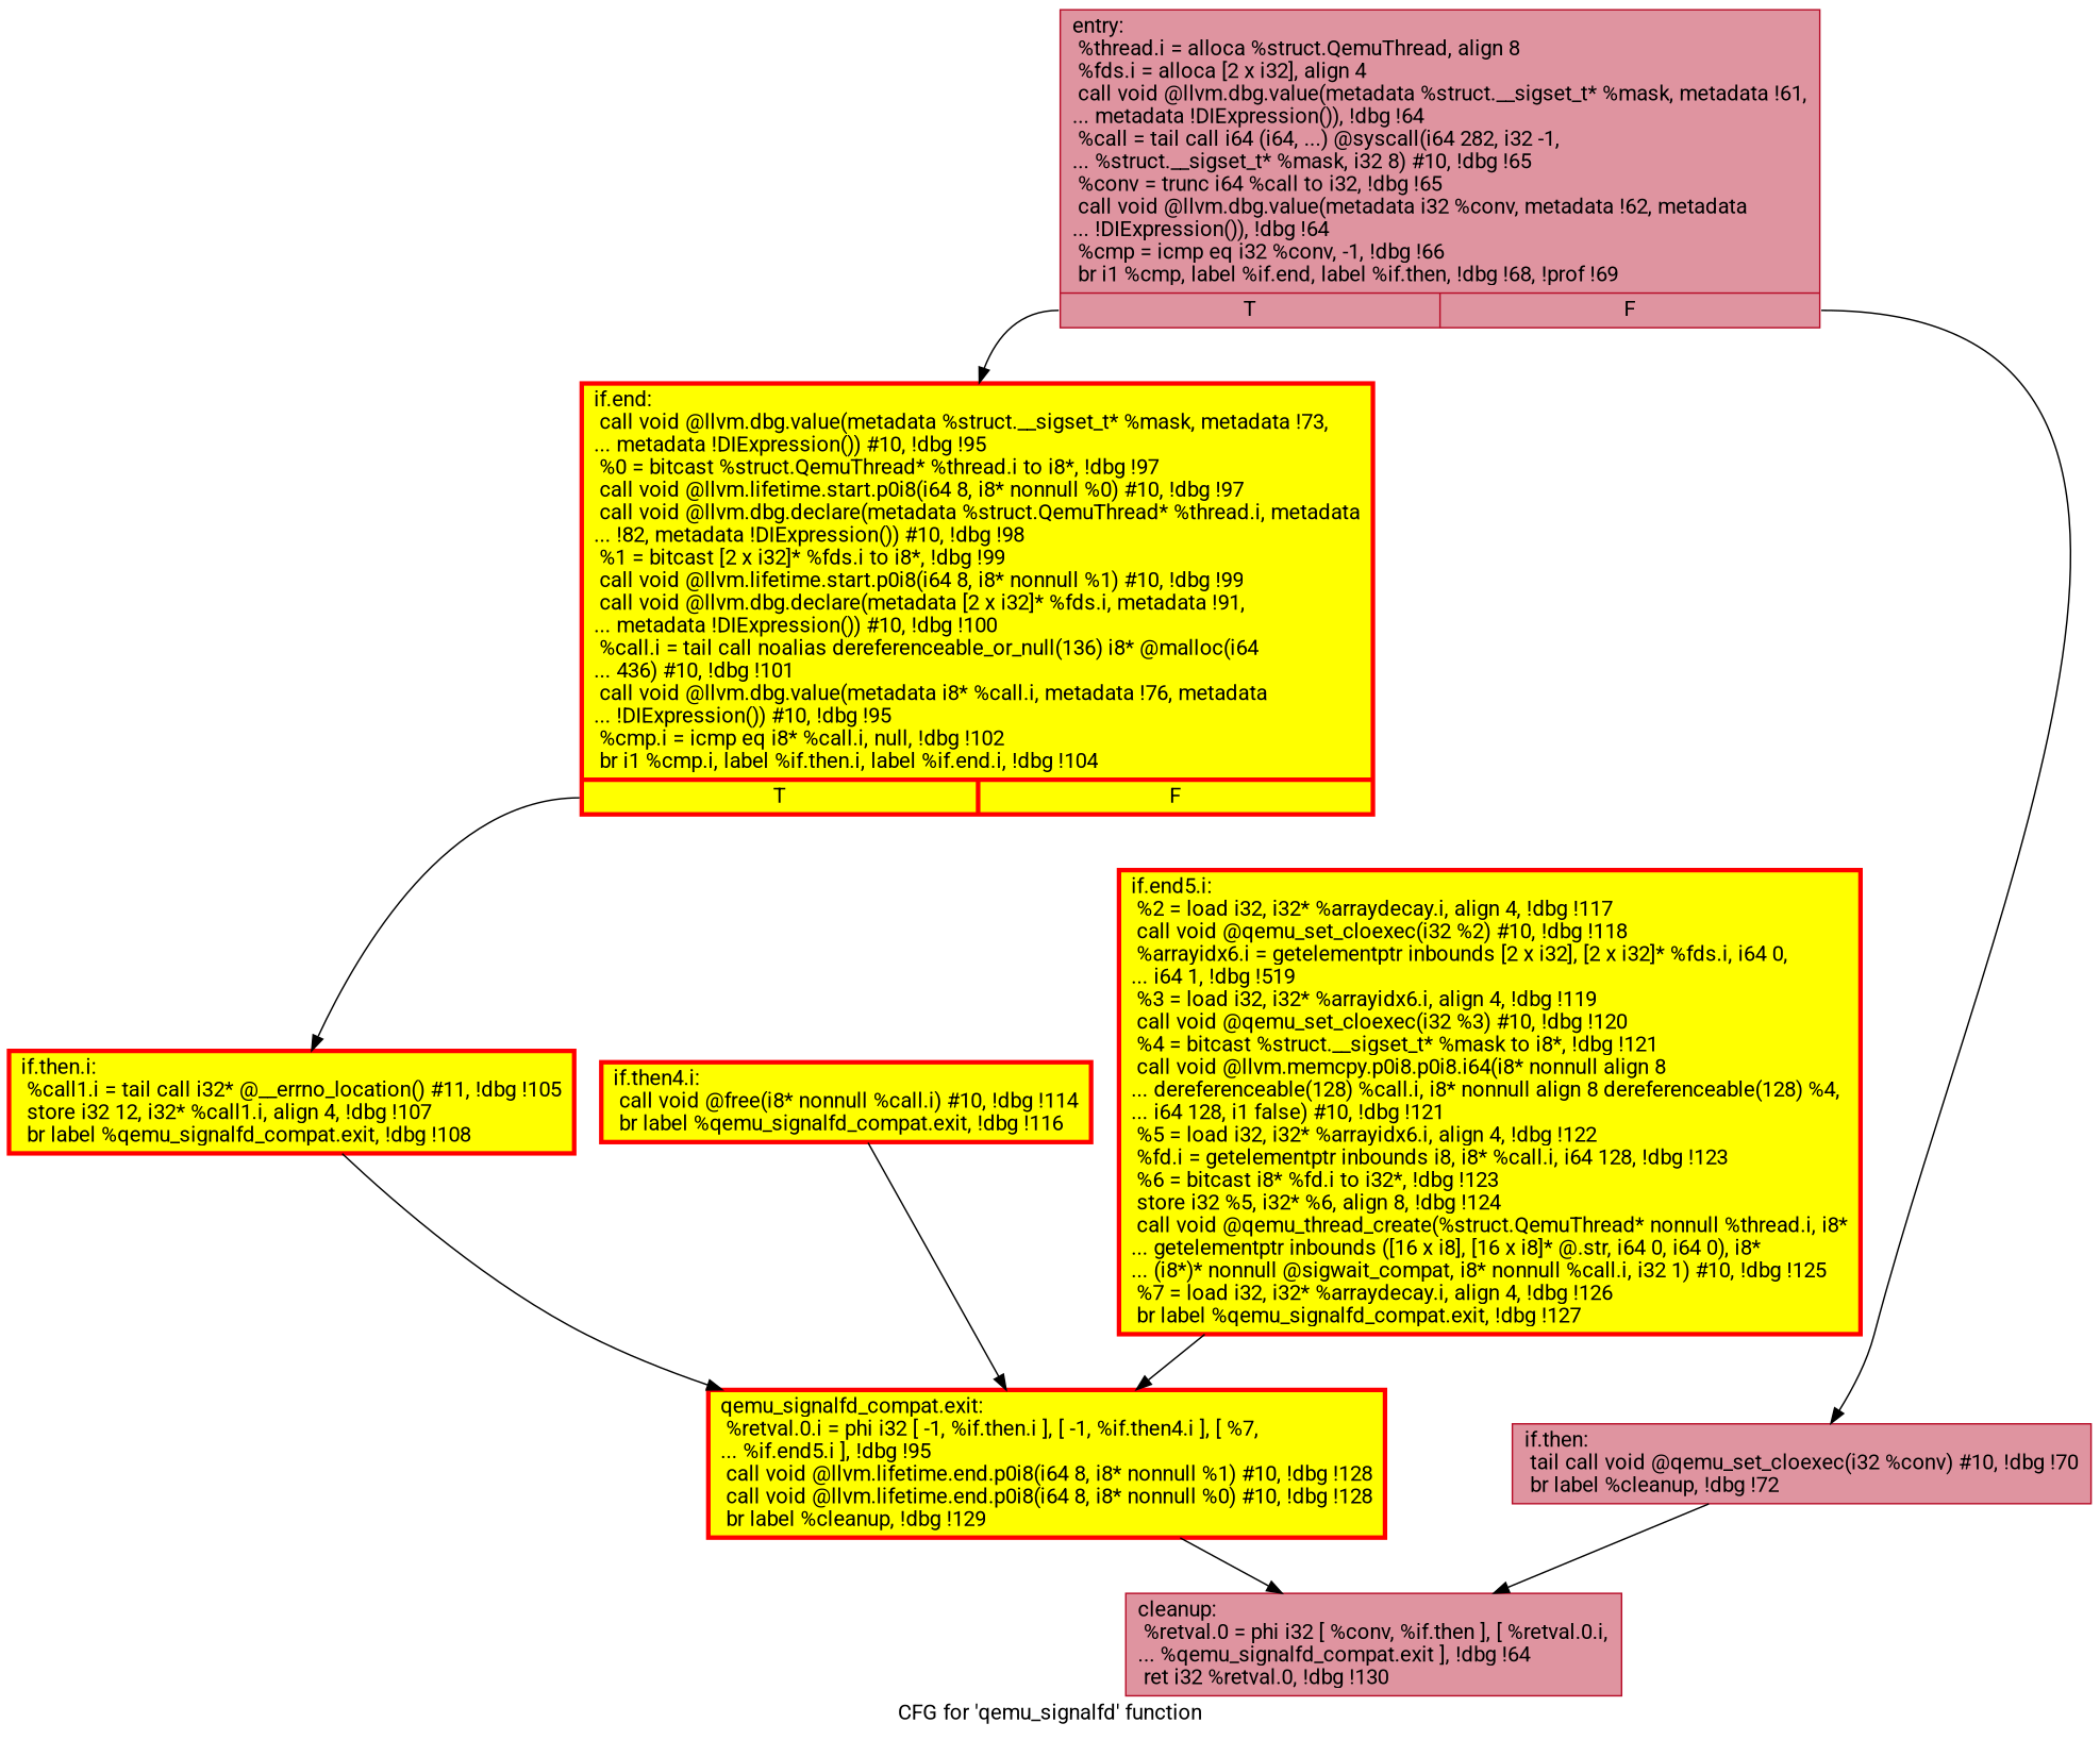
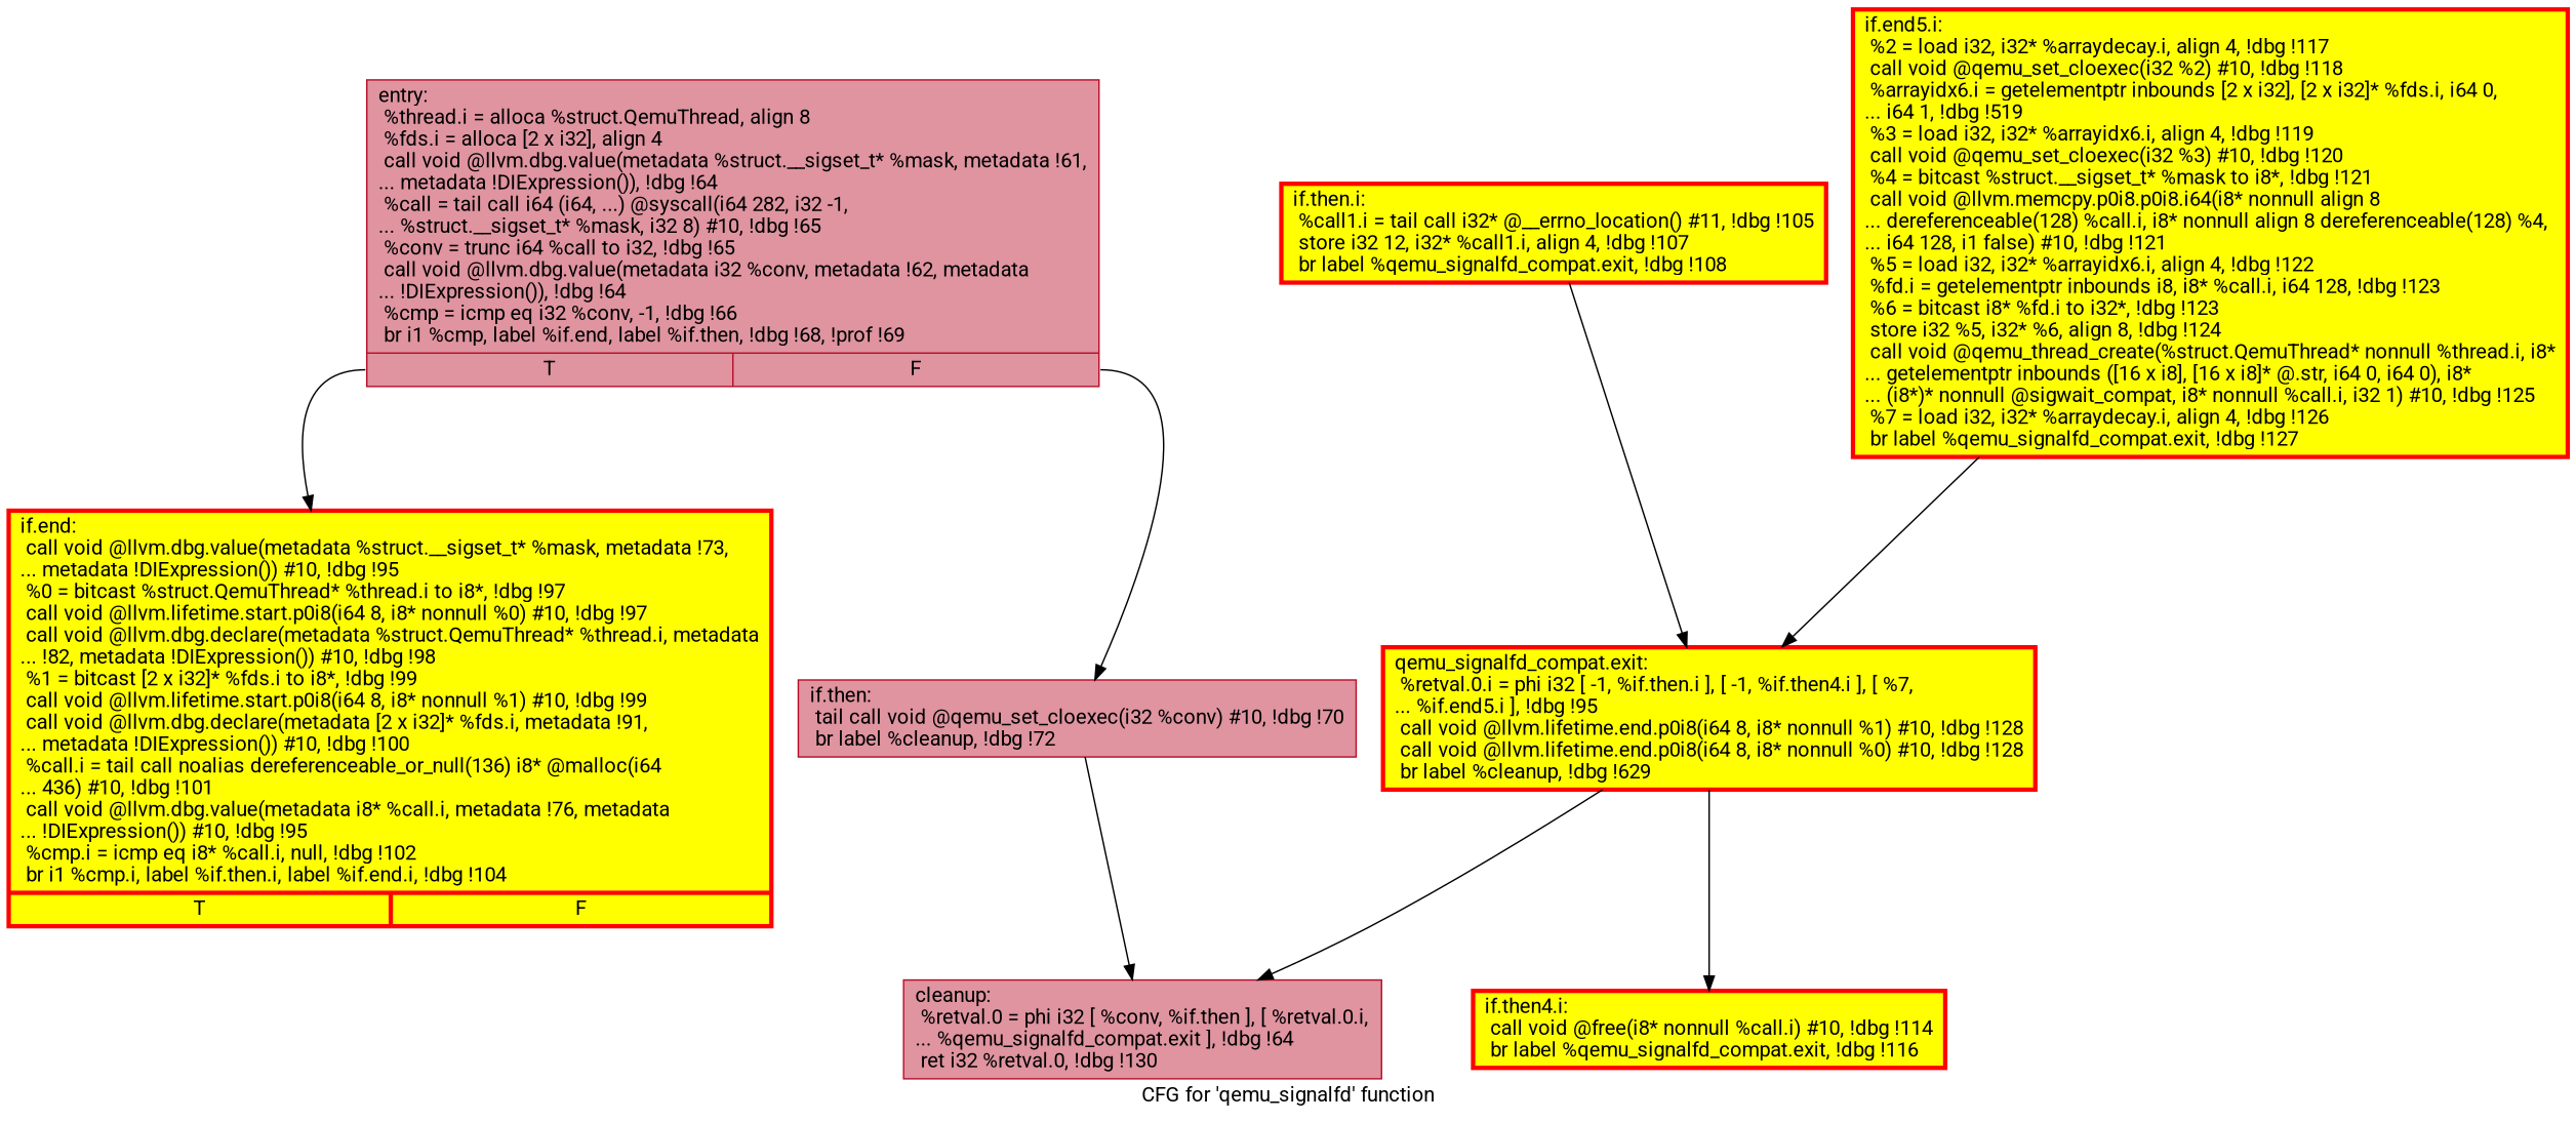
  digraph {
    fontname=Roboto
    label="CFG for 'qemu_signalfd' function"
    node [color=red fillcolor=yellow fontname=Roboto shape=record style=filled penwidth=3.0]
    edge [fontname=Roboto]
    n1 [color="#b70d28ff" fillcolor="#b70d2870" label="{entry:\l  %thread.i = alloca %struct.QemuThread, align 8\l  %fds.i = alloca [2 x i32], align 4\l  call void @llvm.dbg.value(metadata %struct.__sigset_t* %mask, metadata !61,\l... metadata !DIExpression()), !dbg !64\l  %call = tail call i64 (i64, ...) @syscall(i64 282, i32 -1,\l... %struct.__sigset_t* %mask, i32 8) #10, !dbg !65\l  %conv = trunc i64 %call to i32, !dbg !65\l  call void @llvm.dbg.value(metadata i32 %conv, metadata !62, metadata\l... !DIExpression()), !dbg !64\l  %cmp = icmp eq i32 %conv, -1, !dbg !66\l  br i1 %cmp, label %if.end, label %if.then, !dbg !68, !prof !69\l|{<s0>T|<s1>F}}" penwidth=""]
    n2 [label="{if.end:                                           \l  call void @llvm.dbg.value(metadata %struct.__sigset_t* %mask, metadata !73,\l... metadata !DIExpression()) #10, !dbg !95\l  %0 = bitcast %struct.QemuThread* %thread.i to i8*, !dbg !97\l  call void @llvm.lifetime.start.p0i8(i64 8, i8* nonnull %0) #10, !dbg !97\l  call void @llvm.dbg.declare(metadata %struct.QemuThread* %thread.i, metadata\l... !82, metadata !DIExpression()) #10, !dbg !98\l  %1 = bitcast [2 x i32]* %fds.i to i8*, !dbg !99\l  call void @llvm.lifetime.start.p0i8(i64 8, i8* nonnull %1) #10, !dbg !99\l  call void @llvm.dbg.declare(metadata [2 x i32]* %fds.i, metadata !91,\l... metadata !DIExpression()) #10, !dbg !100\l  %call.i = tail call noalias dereferenceable_or_null(136) i8* @malloc(i64\l... 436) #10, !dbg !101\l  call void @llvm.dbg.value(metadata i8* %call.i, metadata !76, metadata\l... !DIExpression()) #10, !dbg !95\l  %cmp.i = icmp eq i8* %call.i, null, !dbg !102\l  br i1 %cmp.i, label %if.then.i, label %if.end.i, !dbg !104\l|{<s0>T|<s1>F}}"]
    n3 [color="#b70d28ff" fillcolor="#b70d2870" label="{if.then:                                          \l  tail call void @qemu_set_cloexec(i32 %conv) #10, !dbg !70\l  br label %cleanup, !dbg !72\l}" penwidth=""]
    n4 [label="{if.then.i:                                        \l  %call1.i = tail call i32* @__errno_location() #11, !dbg !105\l  store i32 12, i32* %call1.i, align 4, !dbg !107\l  br label %qemu_signalfd_compat.exit, !dbg !108\l}"]
    n5 [color="#b70d28ff" fillcolor="#b70d2870" label="{cleanup:                                          \l  %retval.0 = phi i32 [ %conv, %if.then ], [ %retval.0.i,\l... %qemu_signalfd_compat.exit ], !dbg !64\l  ret i32 %retval.0, !dbg !130\l}" penwidth=""]
-   n6 [label="{qemu_signalfd_compat.exit:                        \l  %retval.0.i = phi i32 [ -1, %if.then.i ], [ -1, %if.then4.i ], [ %7,\l... %if.end5.i ], !dbg !95\l  call void @llvm.lifetime.end.p0i8(i64 8, i8* nonnull %1) #10, !dbg !128\l  call void @llvm.lifetime.end.p0i8(i64 8, i8* nonnull %0) #10, !dbg !128\l  br label %cleanup, !dbg !129\l}"]
+   n6 [label="{qemu_signalfd_compat.exit:                        \l  %retval.0.i = phi i32 [ -1, %if.then.i ], [ -1, %if.then4.i ], [ %7,\l... %if.end5.i ], !dbg !95\l  call void @llvm.lifetime.end.p0i8(i64 8, i8* nonnull %1) #10, !dbg !128\l  call void @llvm.lifetime.end.p0i8(i64 8, i8* nonnull %0) #10, !dbg !128\l  br label %cleanup, !dbg !629\l}"]
    n7 [label="{if.then4.i:                                       \l  call void @free(i8* nonnull %call.i) #10, !dbg !114\l  br label %qemu_signalfd_compat.exit, !dbg !116\l}"]
    n8 [label="{if.end5.i:                                        \l  %2 = load i32, i32* %arraydecay.i, align 4, !dbg !117\l  call void @qemu_set_cloexec(i32 %2) #10, !dbg !118\l  %arrayidx6.i = getelementptr inbounds [2 x i32], [2 x i32]* %fds.i, i64 0,\l... i64 1, !dbg !519\l  %3 = load i32, i32* %arrayidx6.i, align 4, !dbg !119\l  call void @qemu_set_cloexec(i32 %3) #10, !dbg !120\l  %4 = bitcast %struct.__sigset_t* %mask to i8*, !dbg !121\l  call void @llvm.memcpy.p0i8.p0i8.i64(i8* nonnull align 8\l... dereferenceable(128) %call.i, i8* nonnull align 8 dereferenceable(128) %4,\l... i64 128, i1 false) #10, !dbg !121\l  %5 = load i32, i32* %arrayidx6.i, align 4, !dbg !122\l  %fd.i = getelementptr inbounds i8, i8* %call.i, i64 128, !dbg !123\l  %6 = bitcast i8* %fd.i to i32*, !dbg !123\l  store i32 %5, i32* %6, align 8, !dbg !124\l  call void @qemu_thread_create(%struct.QemuThread* nonnull %thread.i, i8*\l... getelementptr inbounds ([16 x i8], [16 x i8]* @.str, i64 0, i64 0), i8*\l... (i8*)* nonnull @sigwait_compat, i8* nonnull %call.i, i32 1) #10, !dbg !125\l  %7 = load i32, i32* %arraydecay.i, align 4, !dbg !126\l  br label %qemu_signalfd_compat.exit, !dbg !127\l}"]
    n1 -> n2 [tailport=s0]
    n1 -> n3 [tailport=s1]
-   n2 -> n4 [tailport=s0]
    n3 -> n5
    n4 -> n6
    n6 -> n5
-   n7 -> n6
+   n6 -> n7
    n8 -> n6
  }
